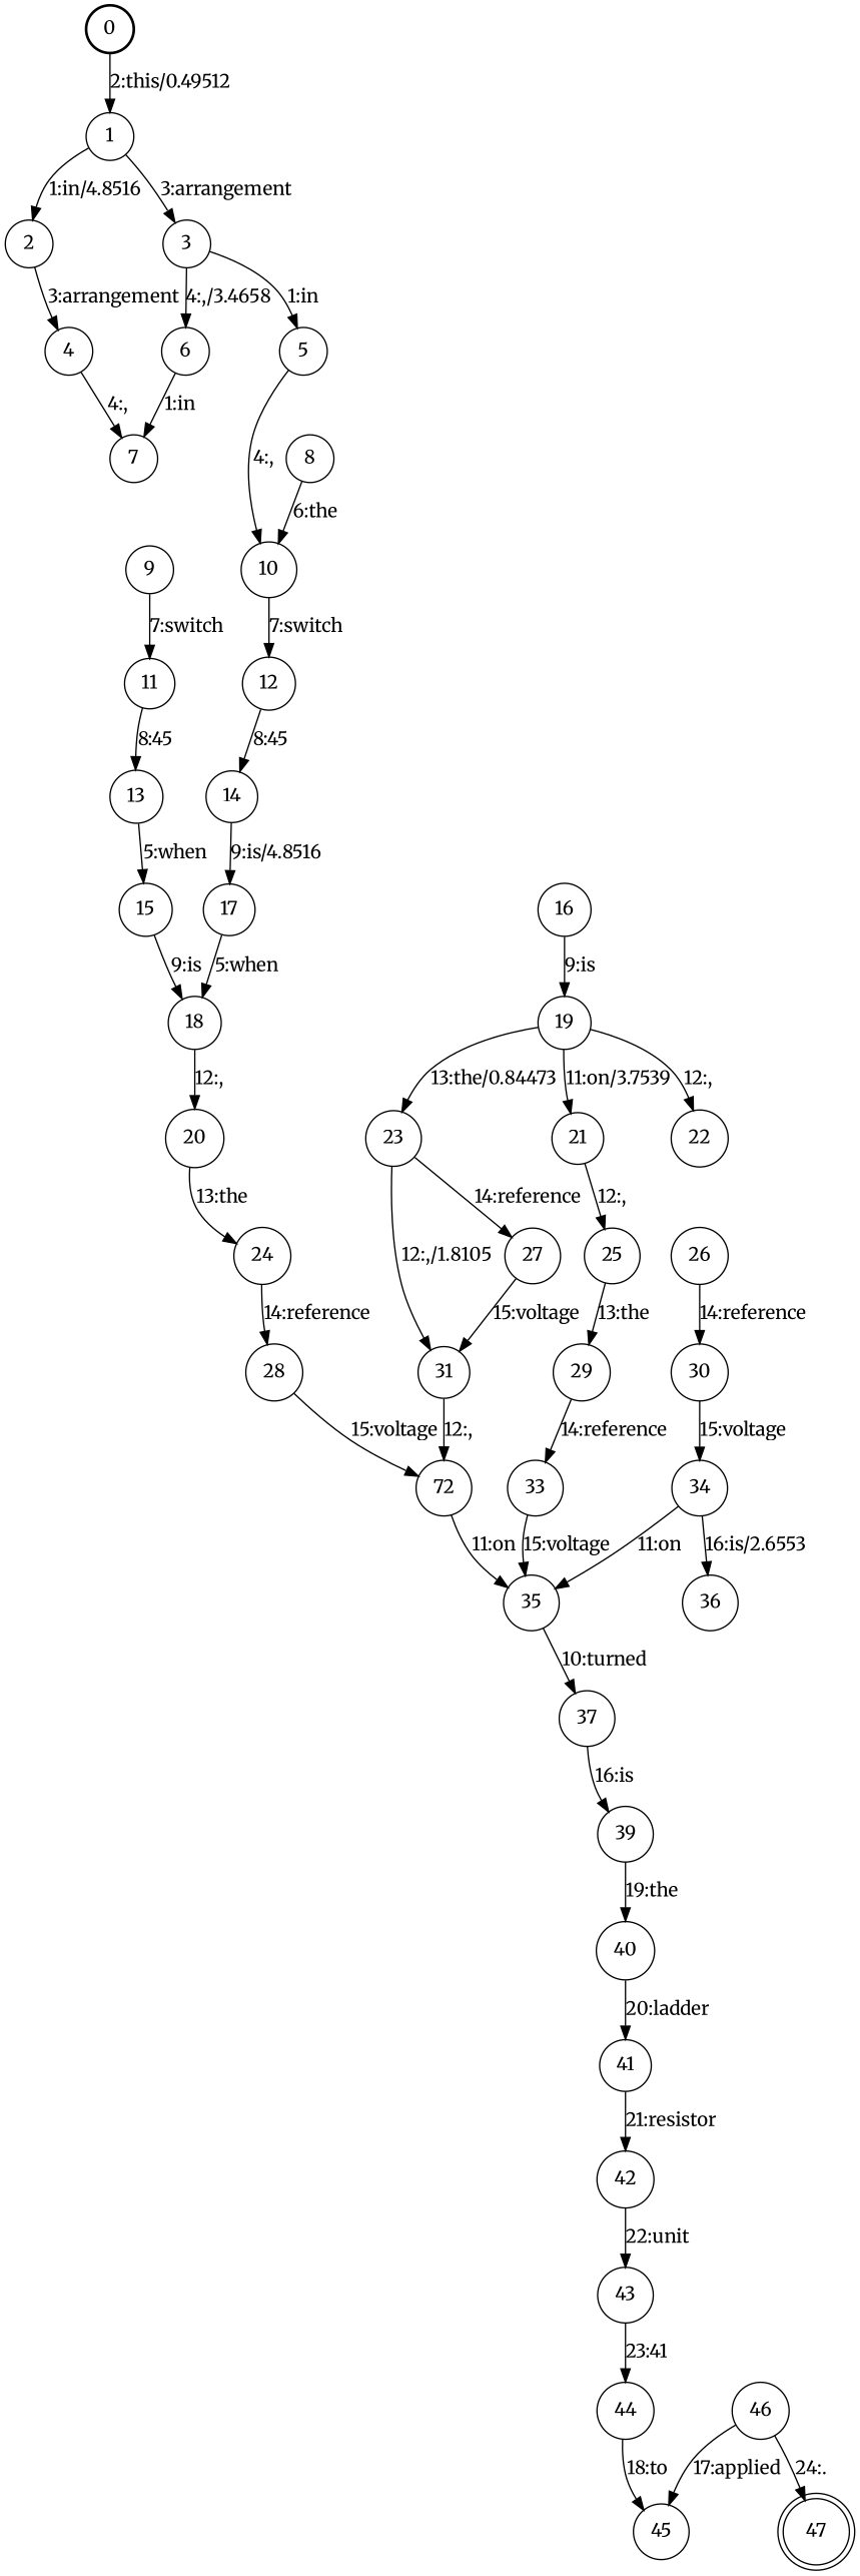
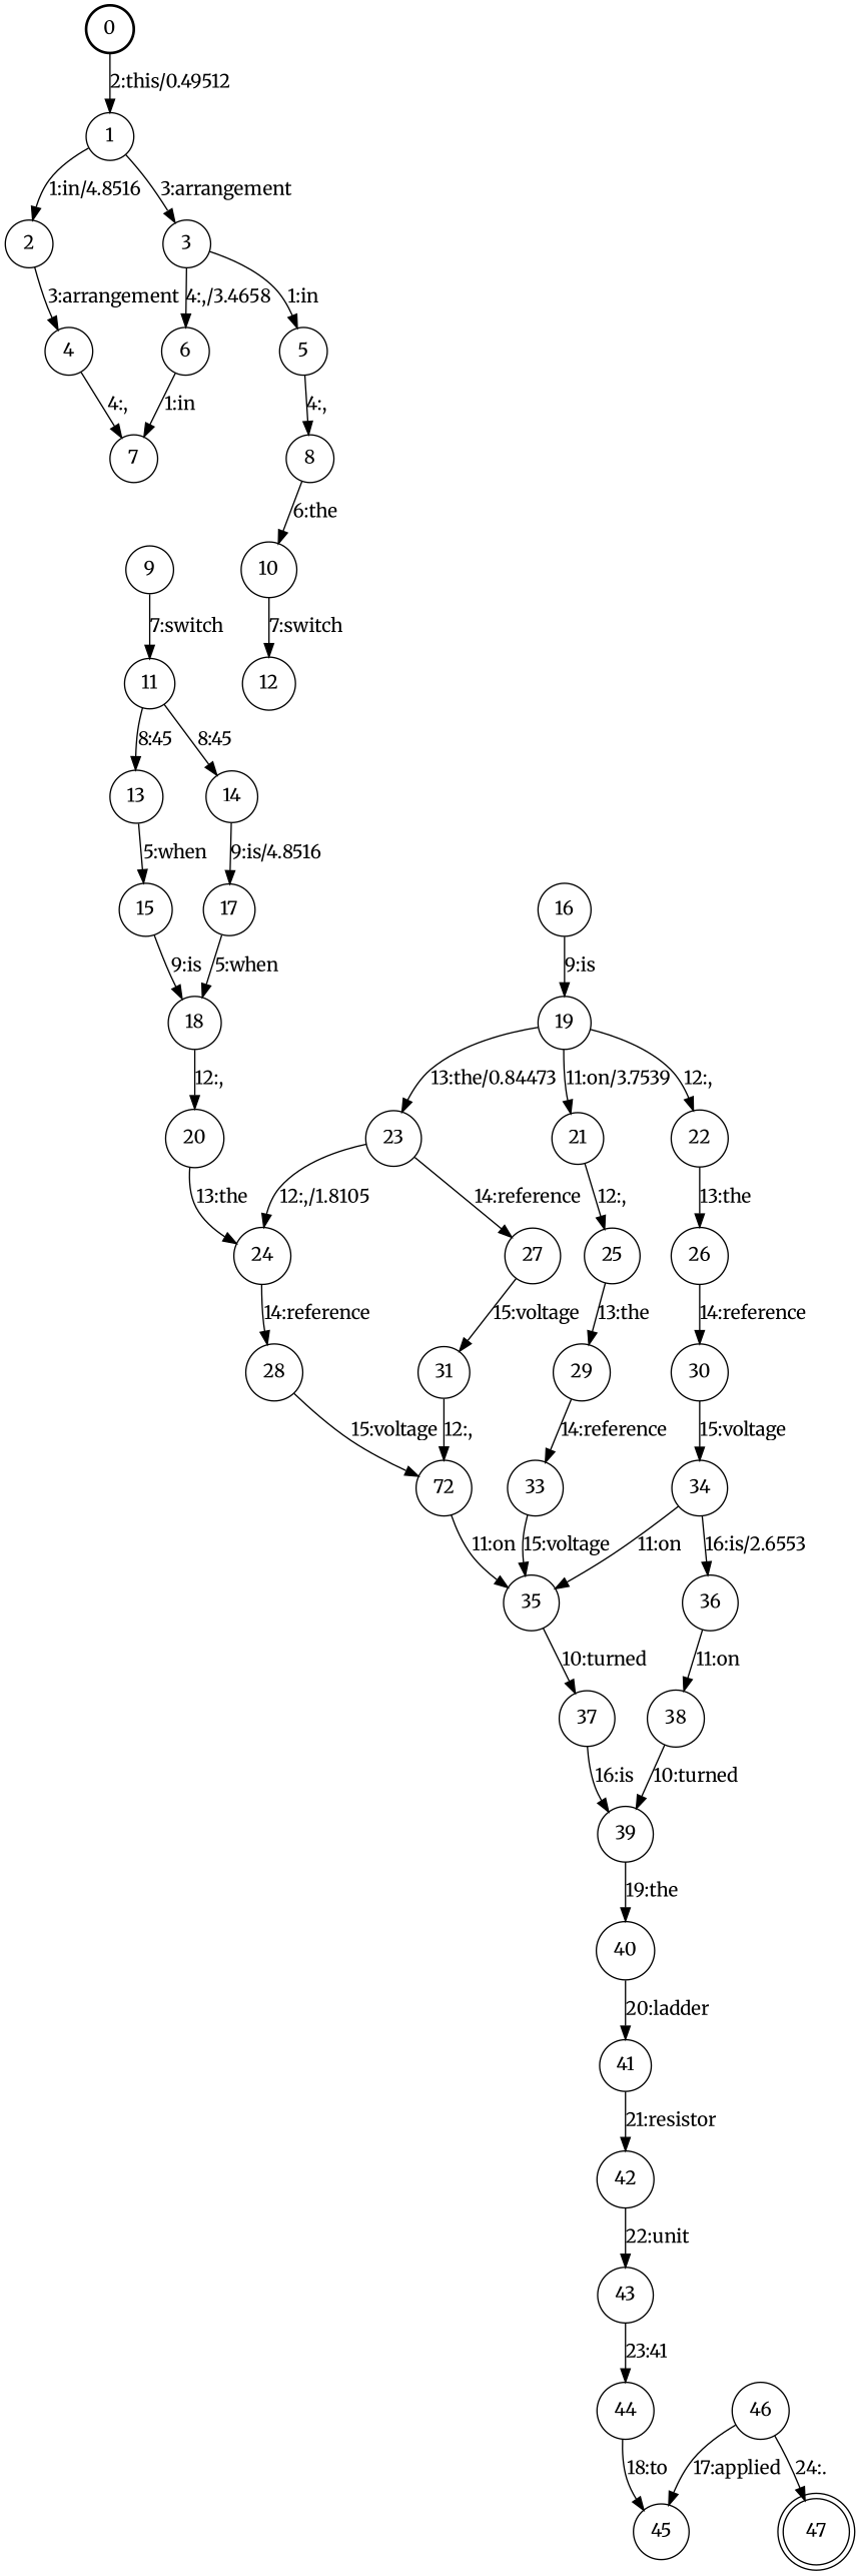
  digraph {
    fontname=Merriweather
    nodesep=0.25
    rankdir=TB
    ranksep=0.4
    node [fontname=Merriweather fontsize=14 shape=circle style=solid]
    edge [fontname=Merriweather fontsize=14]
    n1 [label=0 style=bold]
    n2 [label=1]
    n3 [label=2]
    n4 [label=3]
    n5 [label=4]
    n6 [label=5]
    n7 [label=6]
    n8 [label=7]
    n9 [label=8]
    n10 [label=10]
    n11 [label=9]
    n12 [label=11]
    n13 [label=12]
    n14 [label=13]
    n15 [label=14]
    n16 [label=15]
    n17 [label=17]
    n18 [label=18]
    n19 [label=16]
    n20 [label=19]
    n21 [label=20]
    n22 [label=22]
    n23 [label=23]
    n24 [label=21]
    n25 [label=24]
    n26 [label=26]
    n27 [label=27]
    n28 [label=25]
    n29 [label=28]
    n30 [label=30]
    n31 [label=31]
    n32 [label=29]
    n33 [label=72]
    n34 [label=33]
    n35 [label=34]
    n36 [label=35]
    n37 [label=36]
    n38 [label=37]
+   n39 [label=38]
    n40 [label=39]
    n41 [label=40]
    n42 [label=41]
    n43 [label=42]
    n44 [label=43]
    n45 [label=44]
    n46 [label=45]
    n47 [label=46]
    n48 [label=47 shape=doublecircle]
    n1 -> n2 [label="2:this/0.49512"]
    n2 -> n3 [label="1:in/4.8516"]
    n2 -> n4 [label="3:arrangement"]
    n3 -> n5 [label="3:arrangement"]
    n4 -> n6 [label="1:in"]
    n4 -> n7 [label="4:,/3.4658"]
    n5 -> n8 [label="4:,"]
-   n6 -> n10 [label="4:,"]
+   n6 -> n9 [label="4:,"]
    n7 -> n8 [label="1:in"]
    n9 -> n10 [label="6:the"]
    n10 -> n13 [label="7:switch"]
    n11 -> n12 [label="7:switch"]
    n12 -> n14 [label="8:45"]
-   n13 -> n15 [label="8:45"]
+   n12 -> n15 [label="8:45"]
    n14 -> n16 [label="5:when"]
    n15 -> n17 [label="9:is/4.8516"]
    n16 -> n18 [label="9:is"]
    n17 -> n18 [label="5:when"]
    n18 -> n21 [label="12:,"]
    n19 -> n20 [label="9:is"]
    n20 -> n22 [label="12:,"]
    n20 -> n23 [label="13:the/0.84473"]
    n20 -> n24 [label="11:on/3.7539"]
    n21 -> n25 [label="13:the"]
-   n23 -> n31 [label="12:,/1.8105"]
+   n22 -> n26 [label="13:the"]
+   n23 -> n25 [label="12:,/1.8105"]
    n23 -> n27 [label="14:reference"]
    n24 -> n28 [label="12:,"]
    n25 -> n29 [label="14:reference"]
    n26 -> n30 [label="14:reference"]
    n27 -> n31 [label="15:voltage"]
    n28 -> n32 [label="13:the"]
    n29 -> n33 [label="15:voltage"]
    n30 -> n35 [label="15:voltage"]
    n31 -> n33 [label="12:,"]
    n32 -> n34 [label="14:reference"]
    n33 -> n36 [label="11:on"]
    n34 -> n36 [label="15:voltage"]
    n35 -> n36 [label="11:on"]
    n35 -> n37 [label="16:is/2.6553"]
    n36 -> n38 [label="10:turned"]
+   n37 -> n39 [label="11:on"]
    n38 -> n40 [label="16:is"]
+   n39 -> n40 [label="10:turned"]
    n40 -> n41 [label="19:the"]
    n41 -> n42 [label="20:ladder"]
    n42 -> n43 [label="21:resistor"]
    n43 -> n44 [label="22:unit"]
    n44 -> n45 [label="23:41"]
    n45 -> n46 [label="18:to"]
    n47 -> n46 [label="17:applied"]
    n47 -> n48 [label="24:."]
  }
